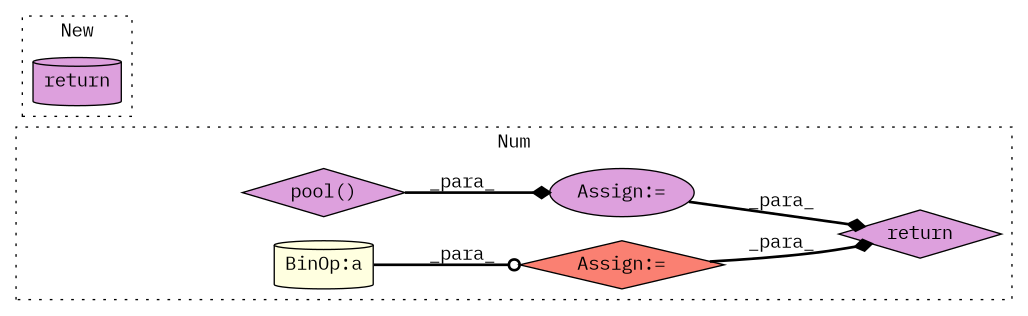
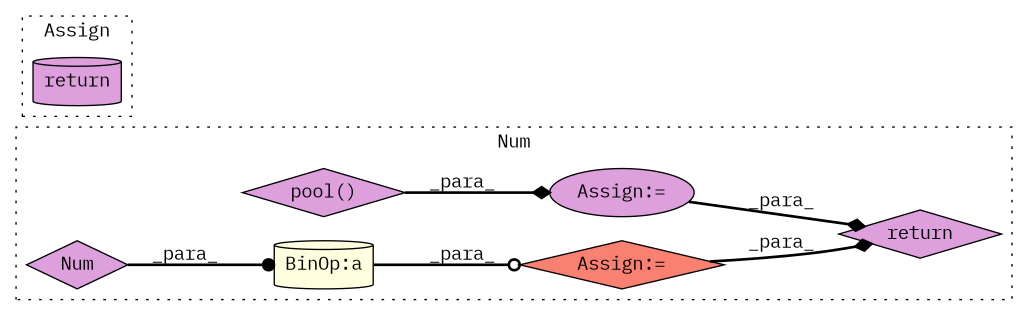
  digraph {
    fontname="IBM Plex Mono"
    rankdir=LR
    node [a=68 fillcolor=plum fontname="IBM Plex Mono" l=3 shape=diamond style=filled]
    edge [arrowhead=diamond fontname="IBM Plex Mono" style=bold]
    n1 [a=75 l="10,1" label="pool()" s="1912,1923"]
    n2 [label="Assign:=" s=1909 shape=ellipse]
    n3 [a=93 l=7 label=return s=1933]
    n4 [fillcolor=salmon label="Assign:=" s=1805]
    n5 [a=82 fillcolor=lightyellow label="BinOp:a" s=1811 shape=cylinder]
+   n6 [a=76 label=Num s=1808]
    n7 [a=93 l=7 label=return s=1771 shape=cylinder]
    subgraph cluster_1 {
      label=Num
      style=dotted
      n1
      n2
      n3
      n4
      n5
+     n6
    }
    subgraph cluster_2 {
-     label=New
+     label=Assign
      style=dotted
      n7
    }
    n1 -> n2 [label=_para_]
    n2 -> n3 [label=_para_]
    n4 -> n3 [label=_para_]
    n5 -> n4 [arrowhead=odot label=_para_]
+   n6 -> n5 [arrowhead=dot label=_para_]
  }
